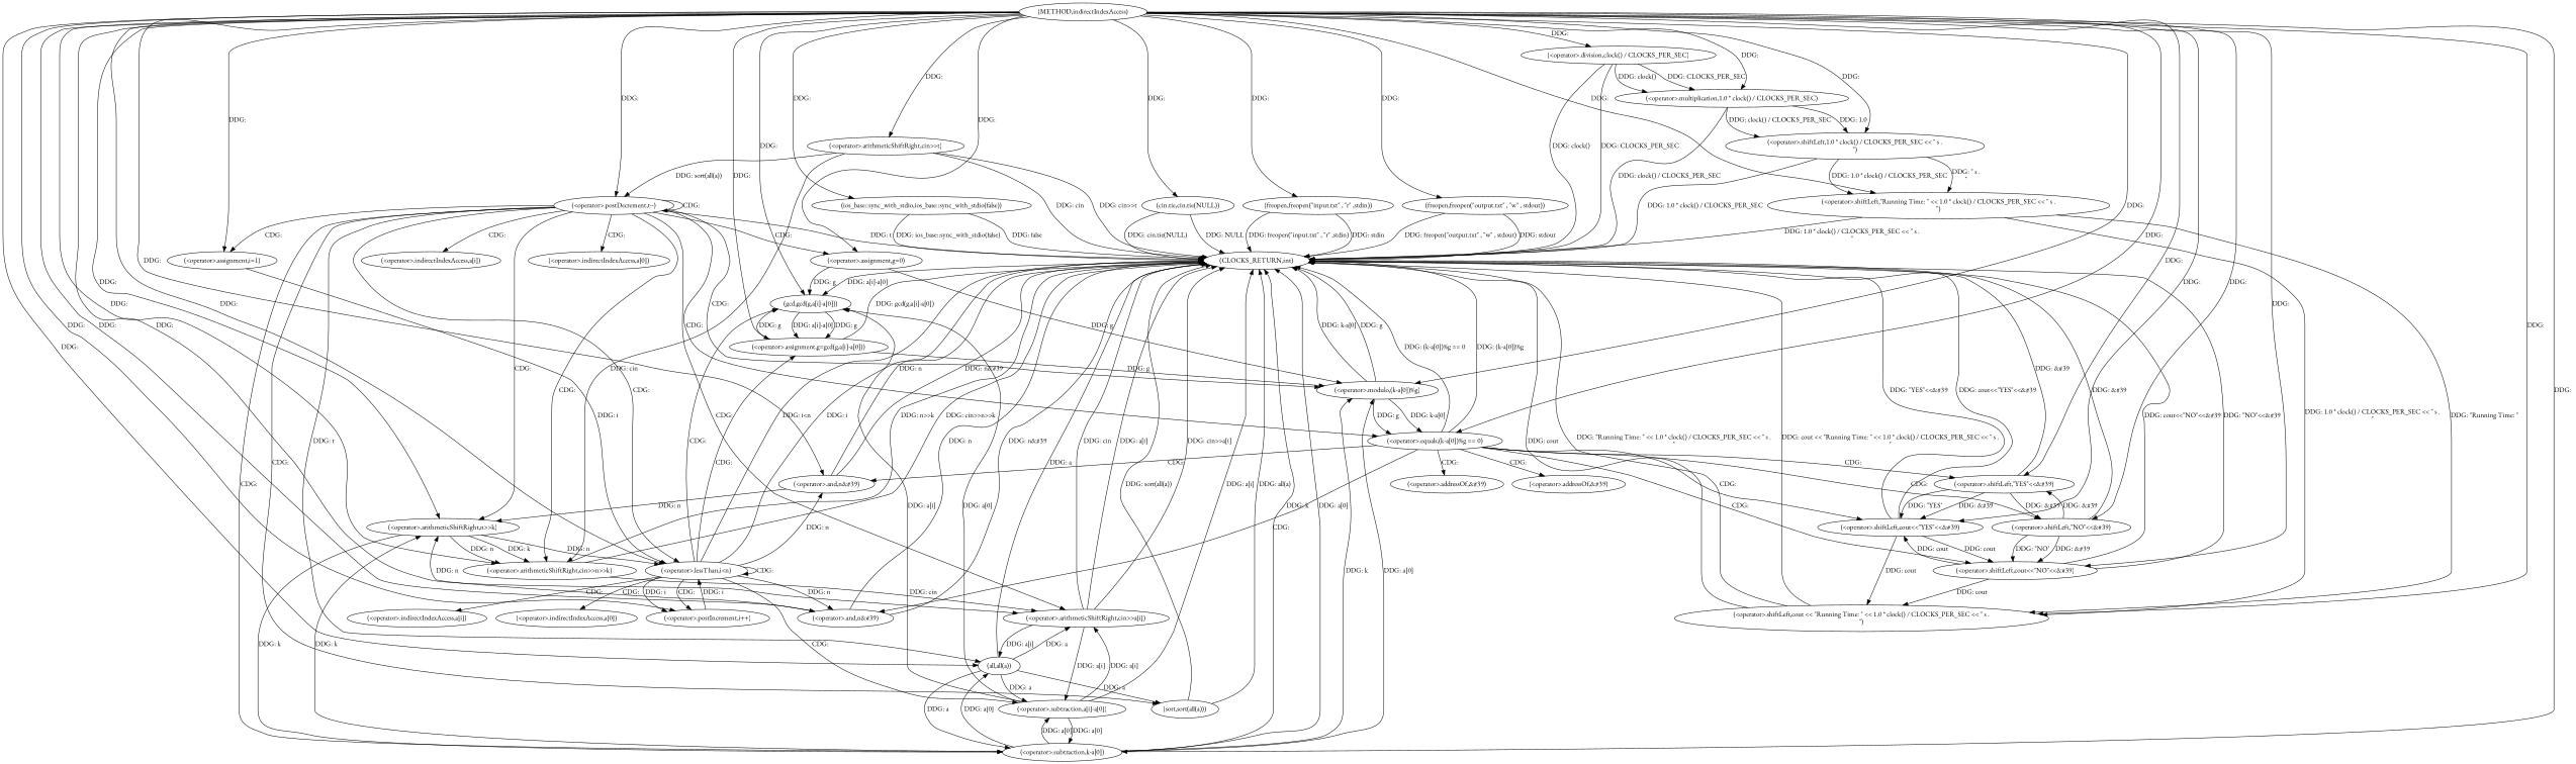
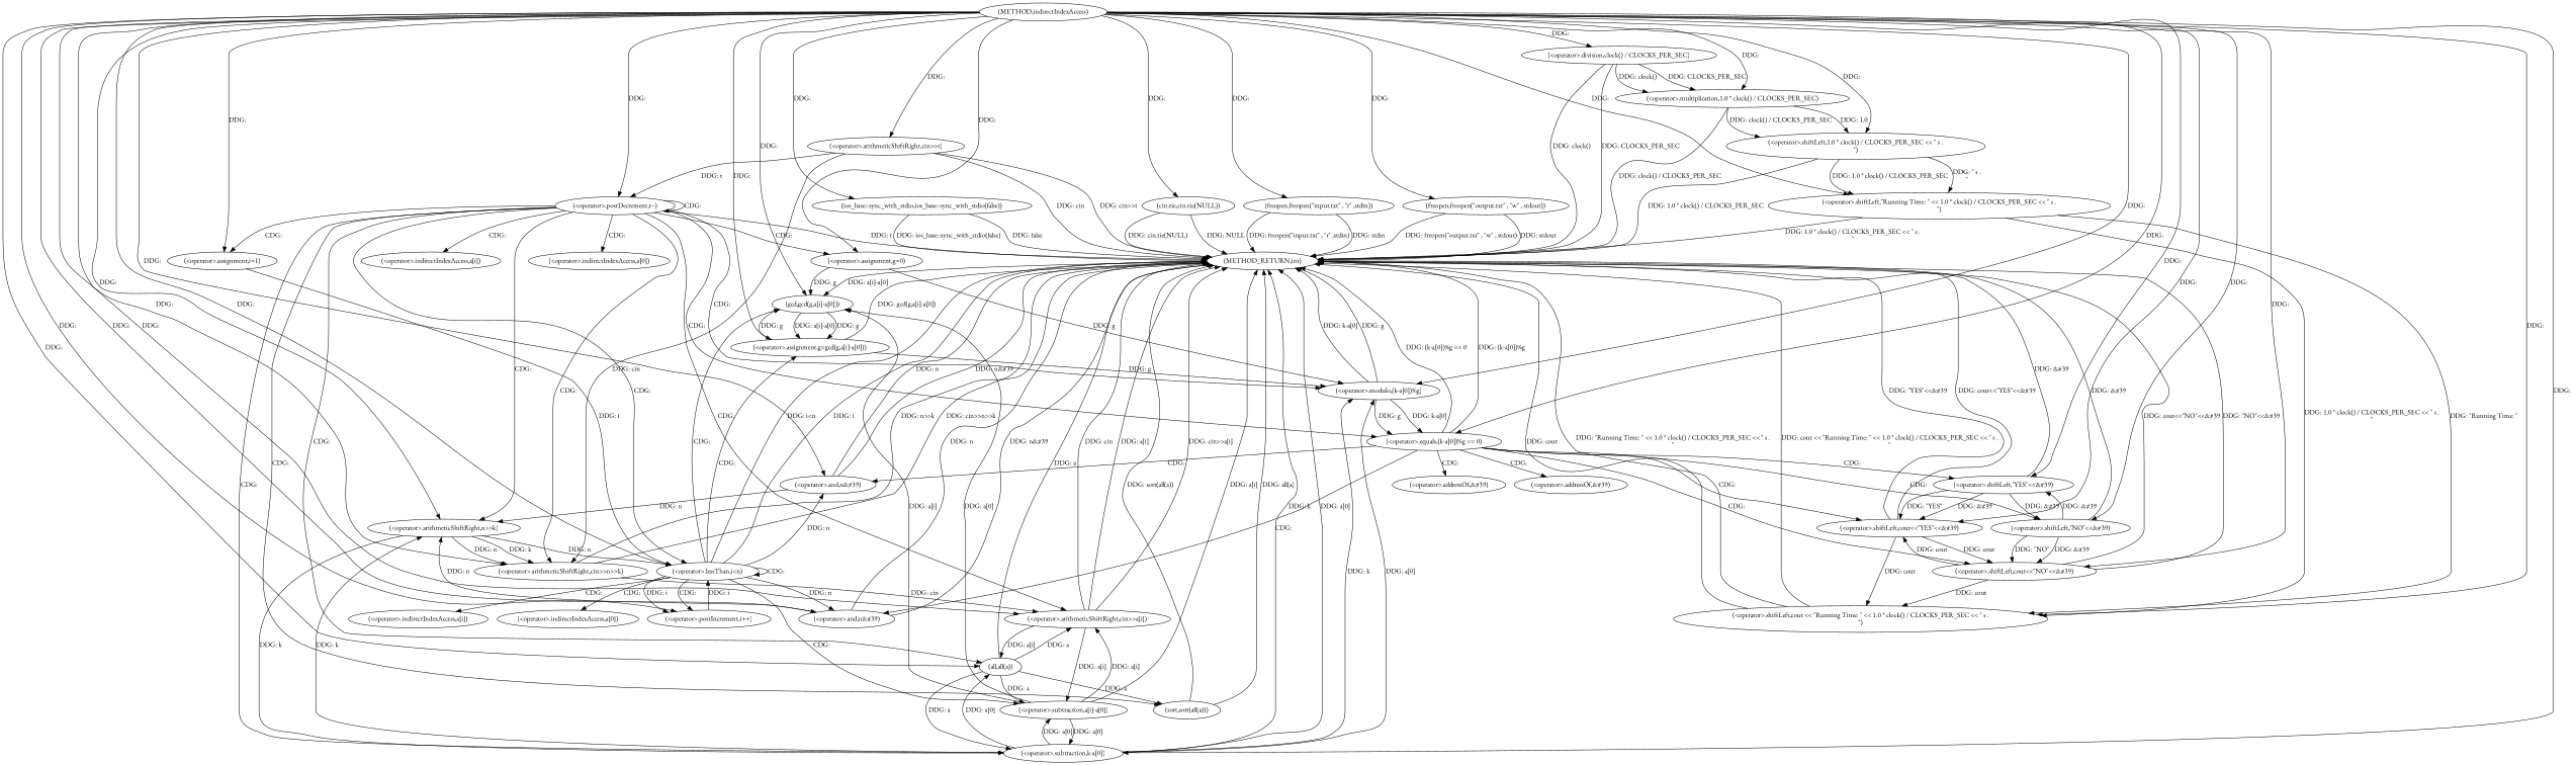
  digraph {
    fontname="EB Garamond"
    node [fontname="EB Garamond"]
    edge [fontname="EB Garamond"]
    n1 [label="(METHOD,indirectIndexAccess)"]
    n2 [label="(ios_base::sync_with_stdio,ios_base::sync_with_stdio(false))"]
    n3 [label="(cin.tie,cin.tie(NULL))"]
    n4 [label="(freopen,freopen(\"input.txt\" , \"r\" ,stdin))"]
    n5 [label="(freopen,freopen(\"output.txt\" , \"w\" , stdout))"]
    n6 [label="(<operator>.arithmeticShiftRight,cin>>t)"]
    n7 [label="(<operator>.shiftLeft,cout << \"Running Time: \" << 1.0 * clock() / CLOCKS_PER_SEC << \" s .\n\")"]
    n8 [label="(<operator>.postDecrement,t--)"]
    n9 [label="(<operator>.arithmeticShiftRight,cin>>n>>k)"]
    n10 [label="(<operator>.arithmeticShiftRight,cin>>a[i])"]
    n11 [label="(<operator>.assignment,g=0)"]
    n12 [label="(<operator>.shiftLeft,\"Running Time: \" << 1.0 * clock() / CLOCKS_PER_SEC << \" s .\n\")"]
    n13 [label="(<operator>.assignment,i=1)"]
    n14 [label="(<operator>.lessThan,i<n)"]
    n15 [label="(<operator>.postIncrement,i++)"]
    n16 [label="(<operator>.equals,(k-a[0])%g == 0)"]
    n17 [label="(<operator>.shiftLeft,1.0 * clock() / CLOCKS_PER_SEC << \" s .\n\")"]
    n18 [label="(<operator>.arithmeticShiftRight,n>>k)"]
    n19 [label="(all,all(a))"]
    n20 [label="(<operator>.assignment,g=gcd(g,a[i]-a[0]))"]
    n21 [label="(<operator>.shiftLeft,cout<<\"YES\"<<&#39)"]
    n22 [label="(<operator>.and,n&#39)"]
    n23 [label="(<operator>.multiplication,1.0 * clock() / CLOCKS_PER_SEC)"]
    n24 [label="(<operator>.modulo,(k-a[0])%g)"]
    n25 [label="(<operator>.shiftLeft,cout<<\"NO\"<<&#39)"]
    n26 [label="(<operator>.and,n&#39)"]
    n27 [label="(<operator>.division,clock() / CLOCKS_PER_SEC)"]
    n28 [label="(gcd,gcd(g,a[i]-a[0]))"]
    n29 [label="(<operator>.subtraction,k-a[0])"]
    n30 [label="(<operator>.shiftLeft,\"YES\"<<&#39)"]
    n31 [label="(<operator>.shiftLeft,\"NO\"<<&#39)"]
-   n32 [label="(CLOCKS_RETURN,int)"]
+   n32 [label="(METHOD_RETURN,int)"]
    n33 [label="(sort,sort(all(a)))"]
    n34 [label="(<operator>.indirectIndexAccess,a[i])"]
    n35 [label="(<operator>.indirectIndexAccess,a[0])"]
    n36 [label="(<operator>.subtraction,a[i]-a[0])"]
    n37 [label="(<operator>.indirectIndexAccess,a[i])"]
    n38 [label="(<operator>.indirectIndexAccess,a[0])"]
    n39 [label="(<operator>.addressOf,&#39)"]
    n40 [label="(<operator>.addressOf,&#39)"]
    n1 -> n2 [label="DDG: "]
    n1 -> n3 [label="DDG: "]
    n1 -> n4 [label="DDG: "]
    n1 -> n5 [label="DDG: "]
    n1 -> n6 [label="DDG: "]
    n1 -> n7 [label="DDG: "]
    n1 -> n8 [label="DDG: "]
    n1 -> n9 [label="DDG: "]
    n1 -> n10 [label="DDG: "]
    n1 -> n11 [label="DDG: "]
    n1 -> n12 [label="DDG: "]
    n1 -> n13 [label="DDG: "]
    n1 -> n14 [label="DDG: "]
    n1 -> n15 [label="DDG: "]
    n1 -> n16 [label="DDG: "]
    n1 -> n17 [label="DDG: "]
    n1 -> n18 [label="DDG: "]
    n1 -> n19 [label="DDG: "]
    n1 -> n20 [label="DDG: "]
    n1 -> n21 [label="DDG: "]
    n1 -> n22 [label="DDG: "]
    n1 -> n23 [label="DDG: "]
    n1 -> n24 [label="DDG: "]
    n1 -> n25 [label="DDG: "]
    n1 -> n26 [label="DDG: "]
    n1 -> n27 [label="DDG: "]
    n1 -> n28 [label="DDG: "]
    n1 -> n29 [label="DDG: "]
    n1 -> n30 [label="DDG: "]
    n1 -> n31 [label="DDG: "]
    n2 -> n32 [label="DDG: ios_base::sync_with_stdio(false)"]
    n2 -> n32 [label="DDG: false"]
    n3 -> n32 [label="DDG: cin.tie(NULL)"]
    n3 -> n32 [label="DDG: NULL"]
    n4 -> n32 [label="DDG: freopen(\"input.txt\" , \"r\" ,stdin)"]
    n4 -> n32 [label="DDG: stdin"]
    n5 -> n32 [label="DDG: freopen(\"output.txt\" , \"w\" , stdout)"]
    n5 -> n32 [label="DDG: stdout"]
-   n6 -> n8 [label="DDG: sort(all(a))"]
+   n6 -> n8 [label="DDG: t"]
    n6 -> n9 [label="DDG: cin"]
    n6 -> n32 [label="DDG: cin"]
    n6 -> n32 [label="DDG: cin>>t"]
    n7 -> n32 [label="DDG: cout"]
    n7 -> n32 [label="DDG: \"Running Time: \" << 1.0 * clock() / CLOCKS_PER_SEC << \" s .\n\""]
    n7 -> n32 [label="DDG: cout << \"Running Time: \" << 1.0 * clock() / CLOCKS_PER_SEC << \" s .\n\""]
    n8 -> n8 [label="CDG: "]
    n8 -> n9 [label="CDG: "]
    n8 -> n10 [label="CDG: "]
    n8 -> n11 [label="CDG: "]
    n8 -> n13 [label="CDG: "]
    n8 -> n14 [label="CDG: "]
    n8 -> n16 [label="CDG: "]
    n8 -> n18 [label="CDG: "]
-   n8 -> n19 [label="DDG: t"]
+   n8 -> n19 [label="CDG: "]
    n8 -> n24 [label="CDG: "]
    n8 -> n29 [label="CDG: "]
    n8 -> n32 [label="DDG: t"]
    n8 -> n33 [label="CDG: "]
    n8 -> n34 [label="CDG: "]
    n8 -> n35 [label="CDG: "]
    n9 -> n10 [label="DDG: cin"]
    n9 -> n32 [label="DDG: n>>k"]
    n9 -> n32 [label="DDG: cin>>n>>k"]
    n10 -> n19 [label="DDG: a[i]"]
    n10 -> n32 [label="DDG: cin"]
    n10 -> n32 [label="DDG: a[i]"]
    n10 -> n32 [label="DDG: cin>>a[i]"]
    n10 -> n36 [label="DDG: a[i]"]
    n11 -> n24 [label="DDG: g"]
    n11 -> n28 [label="DDG: g"]
    n12 -> n7 [label="DDG: \"Running Time: \""]
    n12 -> n7 [label="DDG: 1.0 * clock() / CLOCKS_PER_SEC << \" s .\n\""]
    n12 -> n32 [label="DDG: 1.0 * clock() / CLOCKS_PER_SEC << \" s .\n\""]
    n13 -> n14 [label="DDG: i"]
    n14 -> n14 [label="CDG: "]
    n14 -> n15 [label="DDG: i"]
    n14 -> n15 [label="CDG: "]
    n14 -> n20 [label="CDG: "]
    n14 -> n22 [label="DDG: n"]
    n14 -> n26 [label="DDG: n"]
    n14 -> n28 [label="CDG: "]
    n14 -> n32 [label="DDG: i"]
    n14 -> n32 [label="DDG: i<n"]
    n14 -> n36 [label="CDG: "]
    n14 -> n37 [label="CDG: "]
    n14 -> n38 [label="CDG: "]
    n15 -> n14 [label="DDG: i"]
    n16 -> n21 [label="CDG: "]
    n16 -> n22 [label="CDG: "]
    n16 -> n25 [label="CDG: "]
    n16 -> n26 [label="CDG: "]
    n16 -> n30 [label="CDG: "]
    n16 -> n31 [label="CDG: "]
    n16 -> n32 [label="DDG: (k-a[0])%g"]
    n16 -> n32 [label="DDG: (k-a[0])%g == 0"]
    n16 -> n39 [label="CDG: "]
    n16 -> n40 [label="CDG: "]
    n17 -> n12 [label="DDG: \" s .\n\""]
    n17 -> n12 [label="DDG: 1.0 * clock() / CLOCKS_PER_SEC"]
    n17 -> n32 [label="DDG: 1.0 * clock() / CLOCKS_PER_SEC"]
    n18 -> n9 [label="DDG: n"]
    n18 -> n9 [label="DDG: k"]
    n18 -> n14 [label="DDG: n"]
    n18 -> n29 [label="DDG: k"]
    n19 -> n10 [label="DDG: a"]
    n19 -> n29 [label="DDG: a"]
    n19 -> n32 [label="DDG: a"]
    n19 -> n33 [label="DDG: a"]
    n19 -> n36 [label="DDG: a"]
    n20 -> n24 [label="DDG: g"]
    n20 -> n28 [label="DDG: g"]
    n20 -> n32 [label="DDG: gcd(g,a[i]-a[0])"]
    n21 -> n7 [label="DDG: cout"]
    n21 -> n25 [label="DDG: cout"]
    n21 -> n32 [label="DDG: \"YES\"<<&#39"]
    n21 -> n32 [label="DDG: cout<<\"YES\"<<&#39"]
    n22 -> n18 [label="DDG: n"]
    n22 -> n32 [label="DDG: n"]
    n22 -> n32 [label="DDG: n&#39"]
    n23 -> n17 [label="DDG: clock() / CLOCKS_PER_SEC"]
    n23 -> n17 [label="DDG: 1.0"]
    n23 -> n32 [label="DDG: clock() / CLOCKS_PER_SEC"]
    n24 -> n16 [label="DDG: g"]
    n24 -> n16 [label="DDG: k-a[0]"]
    n24 -> n32 [label="DDG: k-a[0]"]
    n24 -> n32 [label="DDG: g"]
    n25 -> n7 [label="DDG: cout"]
    n25 -> n21 [label="DDG: cout"]
    n25 -> n32 [label="DDG: \"NO\"<<&#39"]
    n25 -> n32 [label="DDG: cout<<\"NO\"<<&#39"]
    n26 -> n18 [label="DDG: n"]
    n26 -> n32 [label="DDG: n"]
    n26 -> n32 [label="DDG: n&#39"]
    n27 -> n23 [label="DDG: clock()"]
    n27 -> n23 [label="DDG: CLOCKS_PER_SEC"]
    n27 -> n32 [label="DDG: clock()"]
    n27 -> n32 [label="DDG: CLOCKS_PER_SEC"]
    n28 -> n20 [label="DDG: a[i]-a[0]"]
    n28 -> n20 [label="DDG: g"]
    n29 -> n18 [label="DDG: k"]
    n29 -> n19 [label="DDG: a[0]"]
    n29 -> n24 [label="DDG: k"]
    n29 -> n24 [label="DDG: a[0]"]
    n29 -> n32 [label="DDG: k"]
    n29 -> n32 [label="DDG: a[0]"]
    n29 -> n36 [label="DDG: a[0]"]
    n30 -> n21 [label="DDG: \"YES\""]
    n30 -> n21 [label="DDG: &#39"]
    n30 -> n31 [label="DDG: &#39"]
    n30 -> n32 [label="DDG: &#39"]
    n31 -> n25 [label="DDG: \"NO\""]
    n31 -> n25 [label="DDG: &#39"]
    n31 -> n30 [label="DDG: &#39"]
    n31 -> n32 [label="DDG: &#39"]
    n32 -> n28 [label="DDG: a[i]-a[0]"]
    n33 -> n32 [label="DDG: all(a)"]
    n33 -> n32 [label="DDG: sort(all(a))"]
    n36 -> n10 [label="DDG: a[i]"]
    n36 -> n28 [label="DDG: a[0]"]
    n36 -> n28 [label="DDG: a[i]"]
    n36 -> n29 [label="DDG: a[0]"]
    n36 -> n32 [label="DDG: a[i]"]
  }
